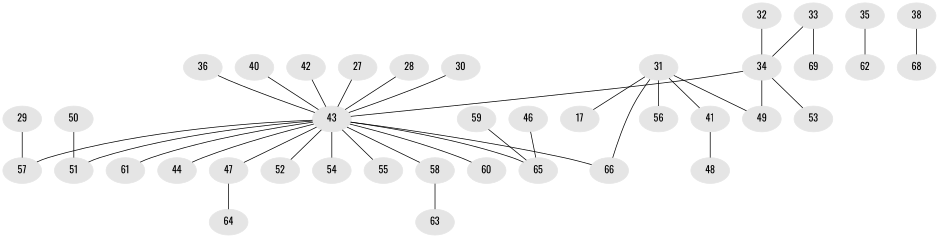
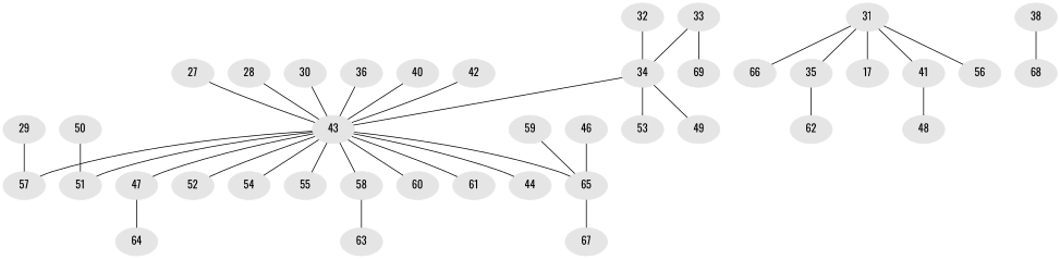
  graph {
    fontname=Oswald
    node [color=gray90 fontname=Oswald style=filled]
    edge [fontname=Oswald]
    43 [super="+39+20+23"]
    57 [super="+26"]
    44
    47 [super="+9+12"]
    51 [super="+45"]
    52
    54
    55
    58
    60
    61
    65 [super="+10+14"]
    66
    27
    28
    29
    30
    31 [super="+25"]
    35
    n20 [label=17]
    41
    56
    62
    48
    34 [super="+7"]
    49
    53
    32
    33
    69
    36
    38
    68
    40
    42
    64
    63
+   67
    46
    50
    59
    43 -- 57
    43 -- 44
    43 -- 47
    43 -- 51
    43 -- 52
    43 -- 54
    43 -- 55
    43 -- 58
    43 -- 60
    43 -- 61
    43 -- 65
-   43 -- 66
    47 -- 64
    58 -- 63
+   65 -- 67
    27 -- 43
    28 -- 43
    29 -- 57
    30 -- 43
    31 -- 66
-   31 -- 49
+   31 -- 35
    31 -- n20
    31 -- 41
    31 -- 56
    35 -- 62
    41 -- 48
    34 -- 43
    34 -- 49
    34 -- 53
    32 -- 34
    33 -- 34
    33 -- 69
    36 -- 43
    38 -- 68
    40 -- 43
    42 -- 43
    46 -- 65
    50 -- 51
    59 -- 65
  }
